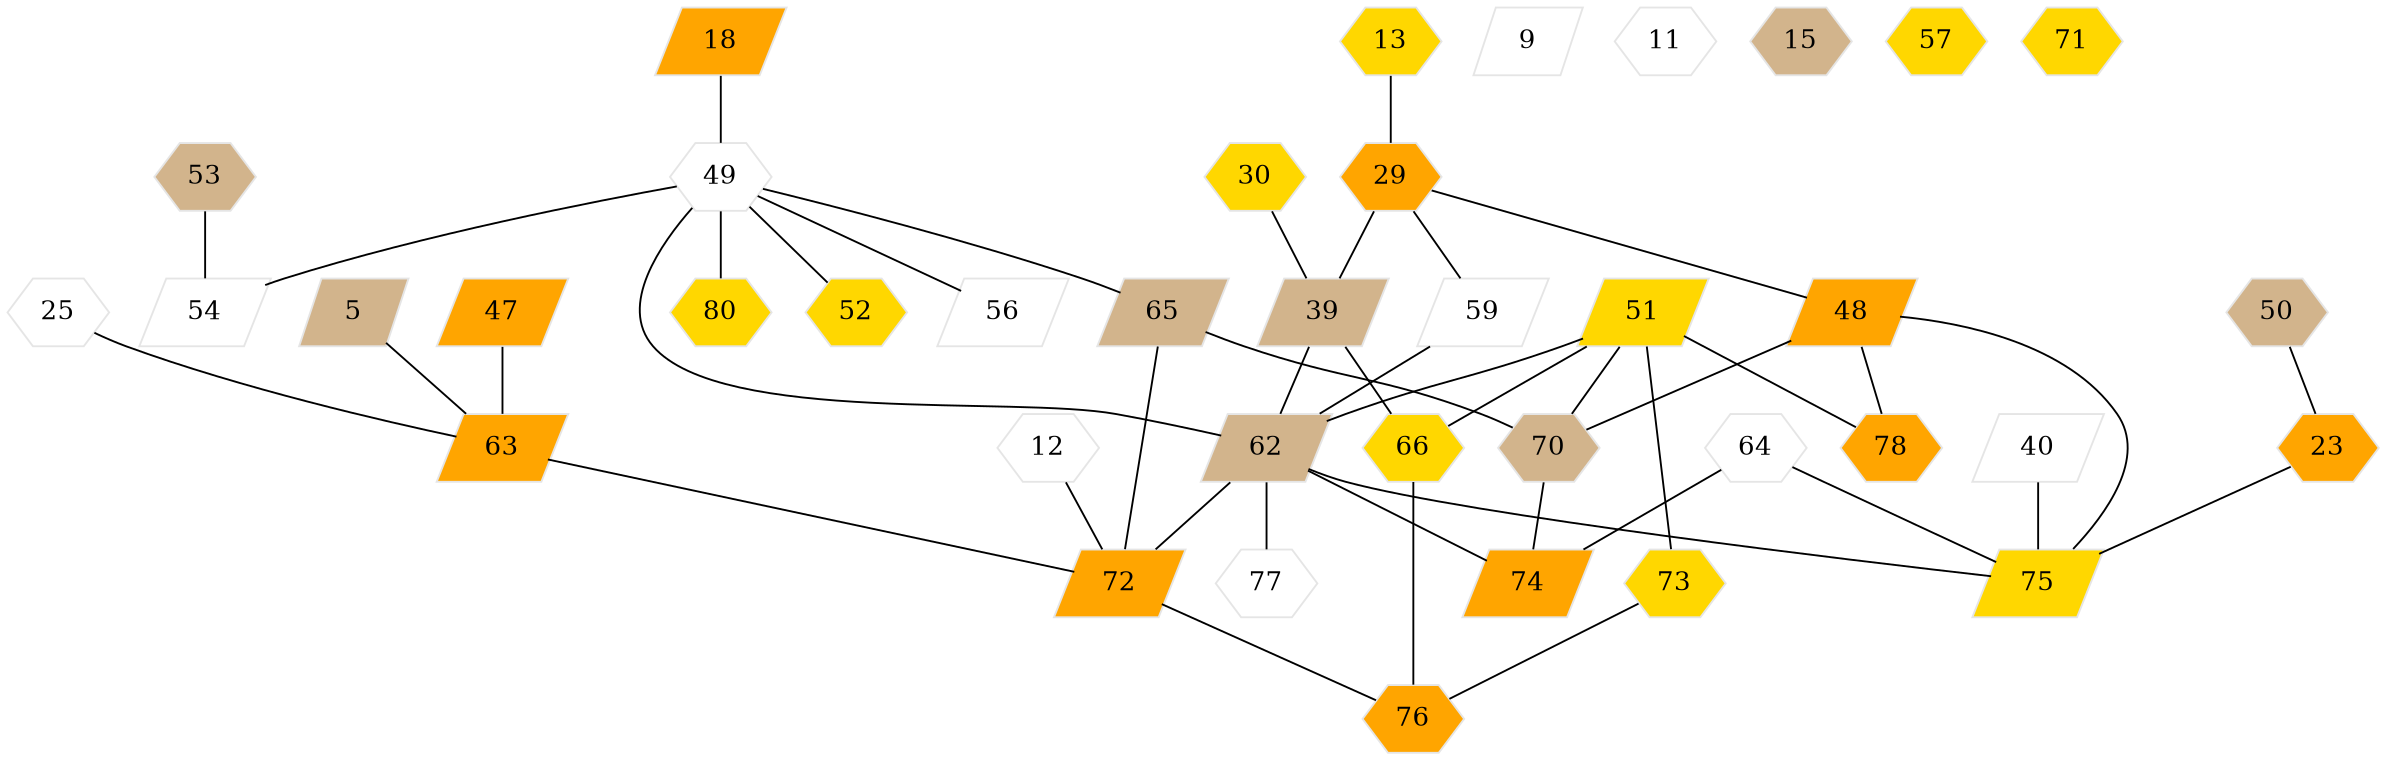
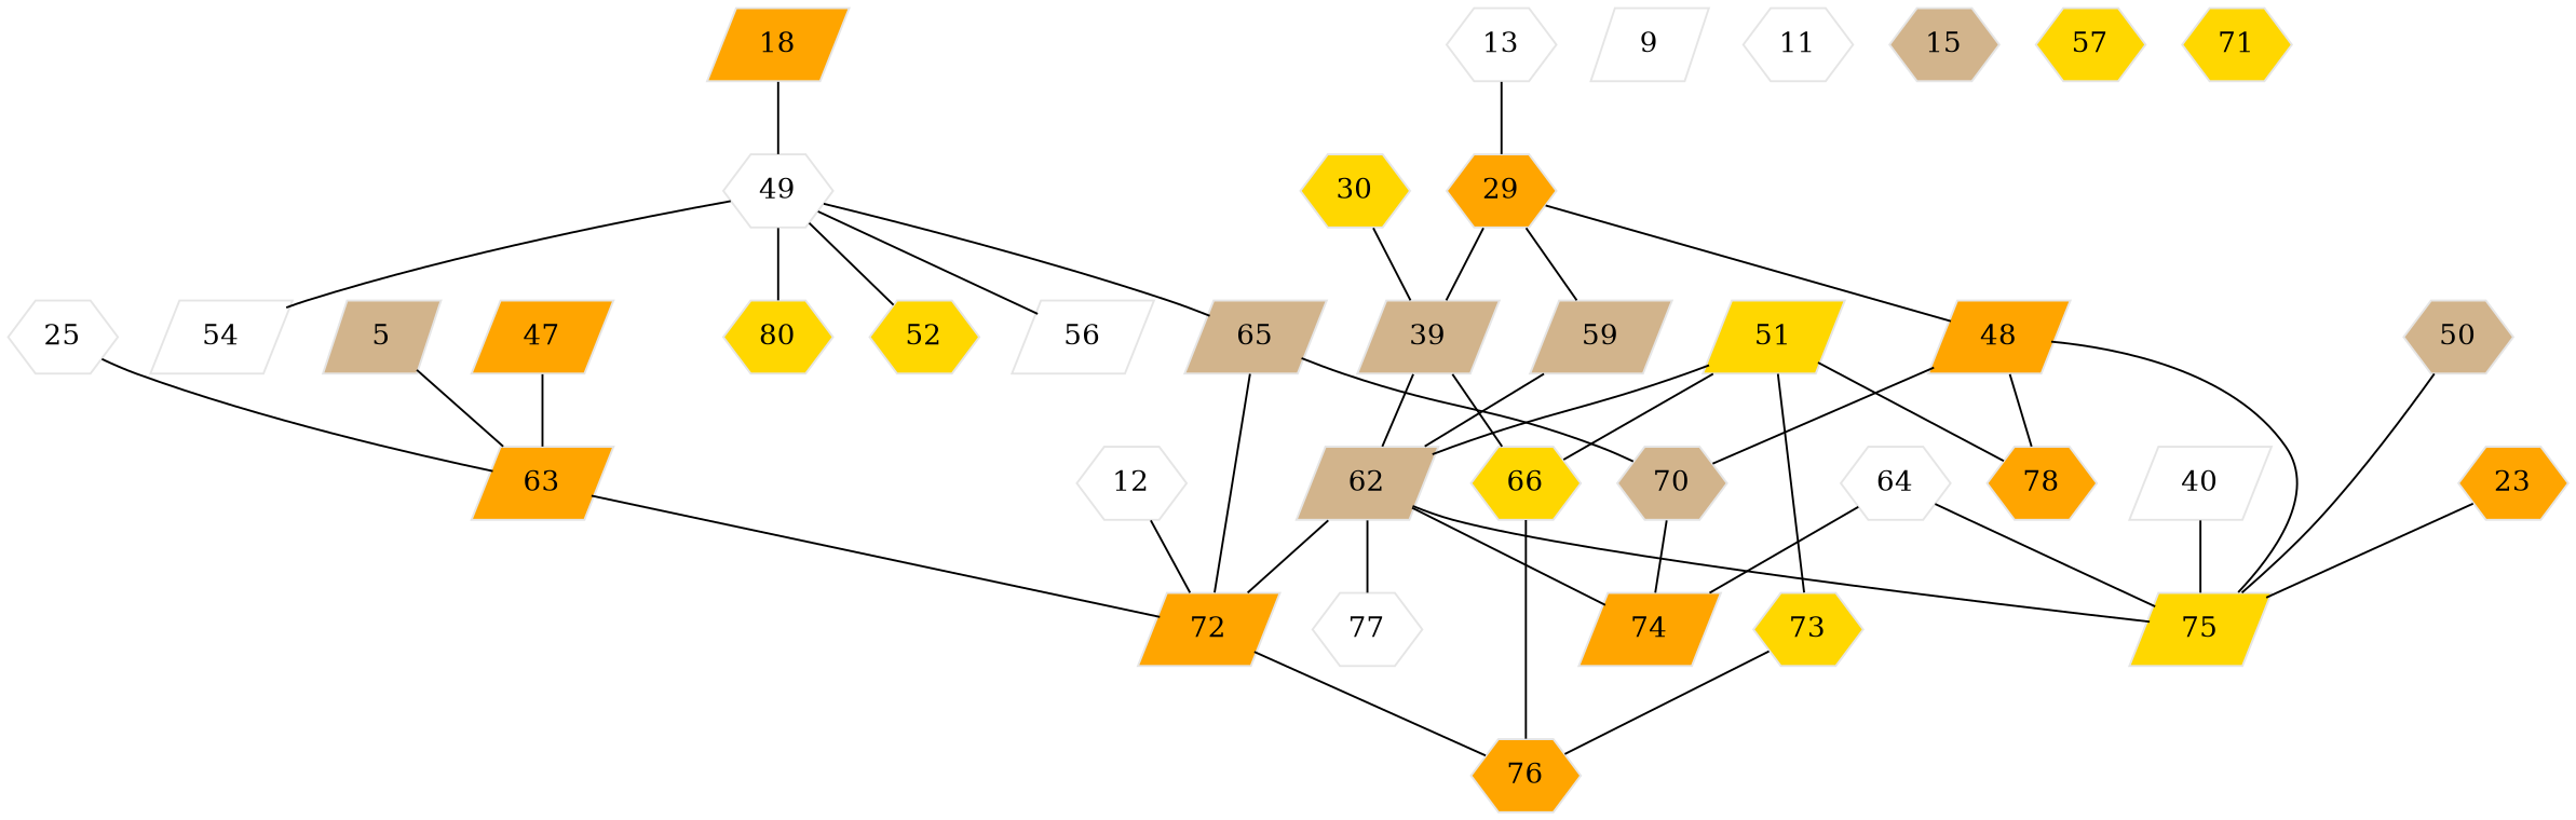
  graph {
    node [color=gray90 fillcolor=orange shape=hexagon style=filled]
    5 [fillcolor=tan shape=parallelogram]
    63 [shape=parallelogram]
    72 [shape=parallelogram super="+34+67"]
    9 [fillcolor=white shape=parallelogram]
    11 [fillcolor=white]
    76 [super="+68"]
    12 [fillcolor=white]
-   13 [fillcolor=gold super="+4"]
+   13 [fillcolor=white super="+4"]
    29 [super="+19"]
    39 [fillcolor=tan shape=parallelogram super="+38"]
    48 [shape=parallelogram super="+26"]
-   59 [fillcolor=white shape=parallelogram super="+8+33"]
+   59 [fillcolor=tan shape=parallelogram super="+8+33"]
    15 [fillcolor=tan]
    18 [shape=parallelogram]
    49 [fillcolor=white]
    62 [fillcolor=tan shape=parallelogram super="+60+32+61"]
    52 [fillcolor=gold super="+42"]
    54 [fillcolor=white shape=parallelogram]
    56 [fillcolor=white shape=parallelogram]
    65 [fillcolor=tan shape=parallelogram super="+6"]
    80 [fillcolor=gold super="+20"]
    23 [super="+21"]
    75 [fillcolor=gold shape=parallelogram super="+24+69"]
    25 [fillcolor=white]
    66 [fillcolor=gold super="+7"]
    70 [fillcolor=tan super="+58"]
    78
    30 [fillcolor=gold]
    74 [shape=parallelogram super="+1+36+55"]
    77 [fillcolor=white]
    n31 [fillcolor=white label=40 shape=parallelogram]
    47 [shape=parallelogram]
    50 [fillcolor=tan super="+35"]
    51 [fillcolor=gold shape=parallelogram super="+40+37"]
    73 [fillcolor=gold]
-   53 [fillcolor=tan super="+2+3"]
    57 [fillcolor=gold]
    64 [fillcolor=white]
    71 [fillcolor=gold]
    5 -- 63
    63 -- 72 [weight=2]
    72 -- 76
    12 -- 72
    13 -- 29
    29 -- 39 [weight=3]
    29 -- 48
    29 -- 59
    39 -- 62 [weight=3]
    39 -- 66
    48 -- 75
    48 -- 70
    48 -- 78
    59 -- 62
    18 -- 49
-   49 -- 62 [weight=2]
    49 -- 52
    49 -- 54
    49 -- 56
    49 -- 65
    49 -- 80
    62 -- 72 [weight=2]
    62 -- 75 [weight=2]
    62 -- 74
    62 -- 77 [weight=2]
    65 -- 72
    65 -- 70
    23 -- 75
    25 -- 63
    66 -- 76 [weight=2]
    70 -- 74
    30 -- 39
    n31 -- 75
    47 -- 63
-   50 -- 23
+   50 -- 75
    51 -- 62
    51 -- 66 [weight=2]
-   51 -- 70
    51 -- 78
    51 -- 73
    73 -- 76
-   53 -- 54
    64 -- 75
    64 -- 74
  }
